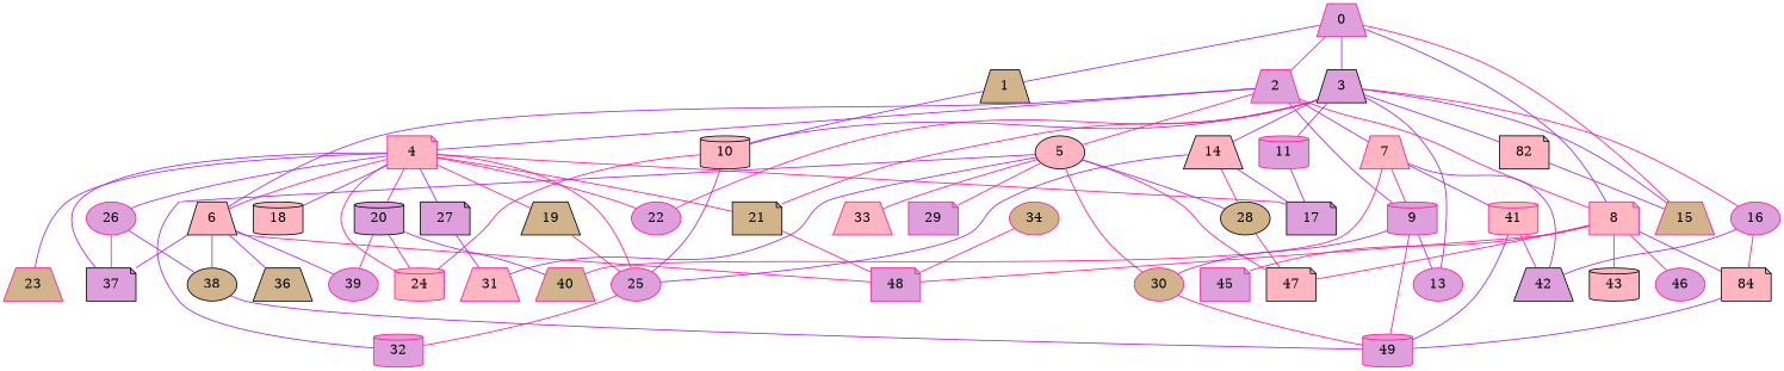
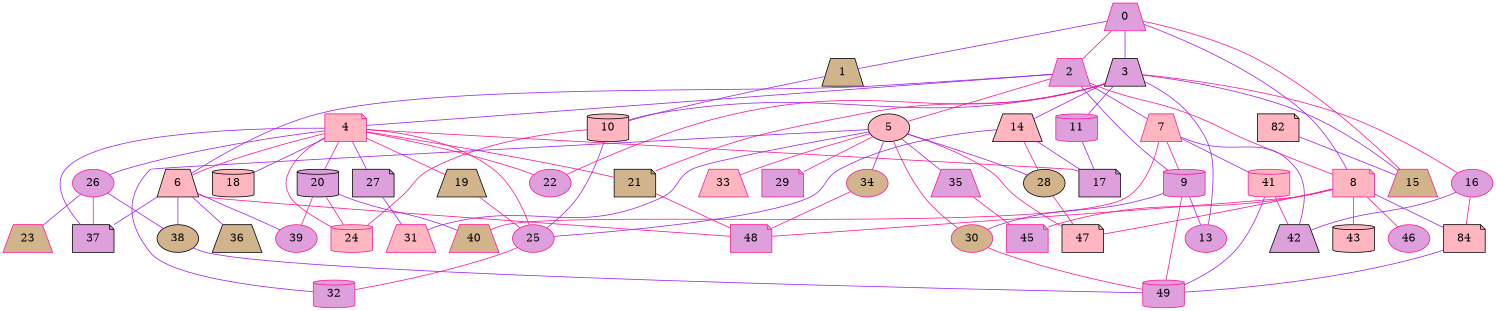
  graph {
    node [color=deeppink fillcolor=plum shape=trapezium style=filled]
    edge [color=purple]
    1 [color=black fillcolor=tan]
    0
    2
    3 [color=black]
    15 [fillcolor=tan]
    8 [fillcolor=lightpink shape=note]
    10 [color=black fillcolor=lightpink shape=cylinder]
    4 [fillcolor=lightpink shape=note]
    5 [color=black fillcolor=lightpink shape=ellipse]
    6 [color=black fillcolor=lightpink]
    7 [fillcolor=lightpink]
    9 [shape=cylinder]
    11 [shape=cylinder]
    n14 [color=black fillcolor=lightpink label=82 shape=note]
    13 [shape=ellipse]
    14 [color=black fillcolor=lightpink]
    16 [shape=ellipse]
    21 [color=black fillcolor=tan shape=note]
    22 [shape=ellipse]
    47 [color=black fillcolor=lightpink shape=note]
    48 [shape=note]
    43 [color=black fillcolor=lightpink shape=cylinder]
    n23 [color=black fillcolor=lightpink label=84 shape=note]
    45 [shape=note]
    46 [shape=ellipse]
    24 [fillcolor=lightpink shape=cylinder]
    25 [shape=ellipse]
    17 [color=black shape=note]
    18 [color=black fillcolor=lightpink shape=cylinder]
    19 [color=black fillcolor=tan]
    20 [color=black shape=cylinder]
    23 [fillcolor=tan]
    26 [shape=ellipse]
    27 [color=black shape=note]
    37 [color=black shape=note]
    32 [shape=cylinder]
    33 [fillcolor=lightpink]
+   35
    34 [fillcolor=tan shape=ellipse]
    28 [color=black fillcolor=tan shape=ellipse]
    29 [shape=note]
    30 [fillcolor=tan shape=ellipse]
    31 [fillcolor=lightpink]
    36 [color=black fillcolor=tan]
    38 [color=black fillcolor=tan shape=ellipse]
    39 [shape=ellipse]
    40 [fillcolor=tan]
    41 [fillcolor=lightpink shape=cylinder]
    42 [color=black]
    49 [shape=cylinder]
    1 -- 10
    0 -- 1
    0 -- 2 [color=deeppink]
    0 -- 3
    0 -- 15 [color=deeppink]
    0 -- 8
    2 -- 8 [color=deeppink]
    2 -- 4
    2 -- 5 [color=deeppink]
    2 -- 6
    2 -- 7
    2 -- 9
    3 -- 15
    3 -- 10
    3 -- 11
-   3 -- n14
    3 -- 13
    3 -- 14
    3 -- 16 [color=deeppink]
    3 -- 21 [color=deeppink]
    3 -- 22 [color=deeppink]
    8 -- 47 [color=deeppink]
    8 -- 48 [color=deeppink]
    8 -- 43 [color=deeppink]
    8 -- n23
    8 -- 45 [color=deeppink]
    8 -- 46 [color=deeppink]
    10 -- 24 [color=deeppink]
    10 -- 25
    4 -- 6 [color=deeppink]
    4 -- 21 [color=deeppink]
    4 -- 22 [color=deeppink]
    4 -- 24 [color=deeppink]
    4 -- 25 [color=deeppink]
    4 -- 17 [color=deeppink]
    4 -- 18
    4 -- 19 [color=deeppink]
    4 -- 20 [color=deeppink]
-   4 -- 23
+   26 -- 23
    4 -- 26
    4 -- 27
    4 -- 37
    5 -- 47 [color=deeppink]
    5 -- 32
    5 -- 33 [color=deeppink]
+   5 -- 35
+   5 -- 34
    5 -- 28
    5 -- 29 [color=deeppink]
    5 -- 30 [color=deeppink]
    5 -- 31
    6 -- 48 [color=deeppink]
    6 -- 37
    6 -- 36
    6 -- 38
    6 -- 39
    7 -- 9 [color=deeppink]
    7 -- 40 [color=deeppink]
    7 -- 41
    7 -- 42
    9 -- 13
    9 -- 30
    9 -- 49 [color=deeppink]
    11 -- 17
    n14 -- 15
    14 -- 25
    14 -- 17
    14 -- 28 [color=deeppink]
    16 -- n23 [color=deeppink]
    16 -- 42
    21 -- 48 [color=deeppink]
    n23 -- 49
    25 -- 32 [color=deeppink]
    19 -- 25 [color=deeppink]
    20 -- 24 [color=deeppink]
    20 -- 39 [color=deeppink]
    20 -- 40
    26 -- 37 [color=deeppink]
    26 -- 38
    27 -- 31
+   35 -- 45 [color=deeppink]
    34 -- 48 [color=deeppink]
    28 -- 47 [color=deeppink]
    30 -- 49 [color=deeppink]
    38 -- 49
    41 -- 42 [color=deeppink]
    41 -- 49
  }
